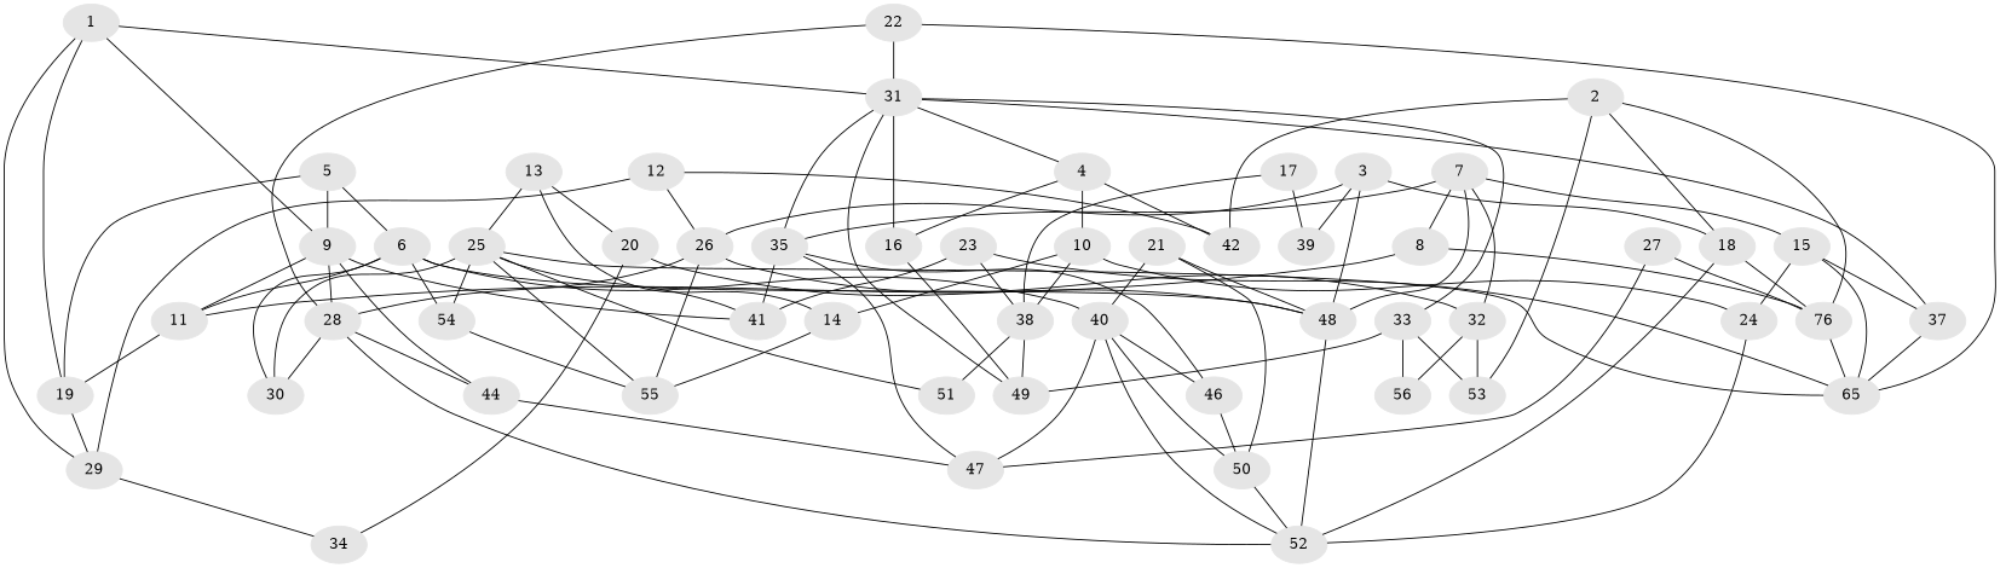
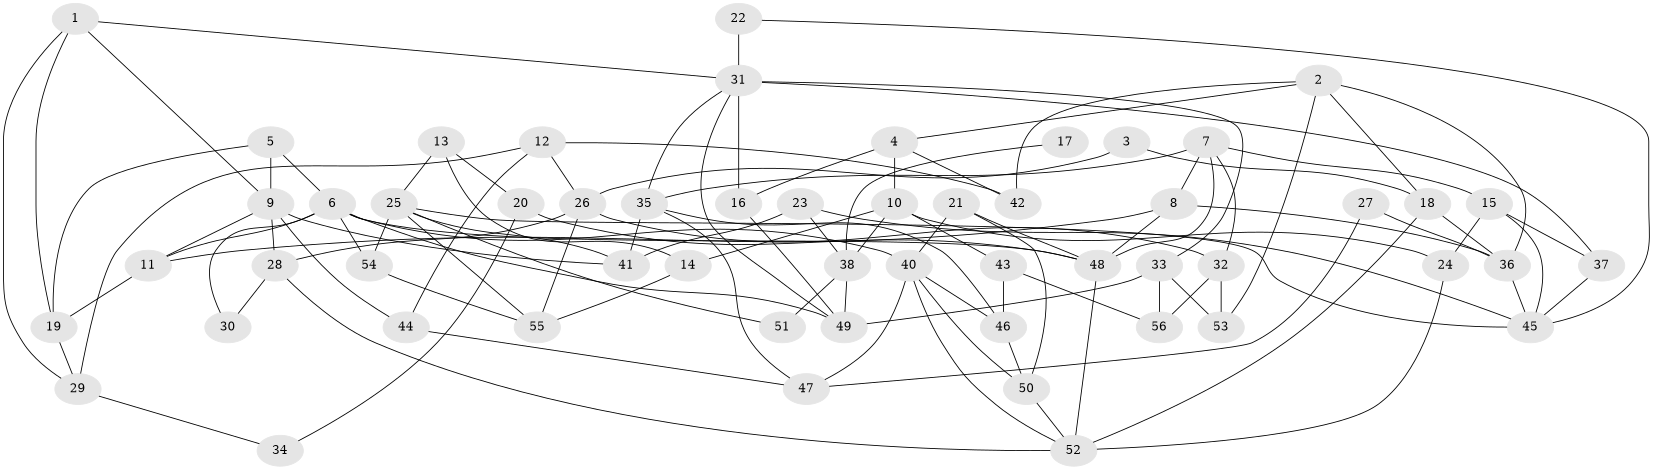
  graph {
    node [color=gray90 style=filled]
    1
    9
    19
    29
    31
    11
    28
    41
    44
    34
    49
    35
    37
    33
    2
    4
    18
-   36 [label=76]
+   36
    42
    53
    10
    16
    52
-   45 [label=65]
+   45
    3
    26
-   39
    48
    32
    55
    14
    24
    38
+   43
    5
    6
    30
    40
    54
    50
    47
    46
    7
    8
    15
    56
    51
    12
    17
    13
    20
    25
    21
    22
    23
    27
    1 -- 9
    1 -- 19
    1 -- 29
    1 -- 31
    9 -- 11
    9 -- 28
    9 -- 41
    9 -- 44
    19 -- 29
    29 -- 34
    31 -- 49
    31 -- 35
    31 -- 37
    31 -- 33
    11 -- 19
    28 -- 52
    28 -- 30
    44 -- 47
    35 -- 41
    35 -- 47
    35 -- 46
    37 -- 45
    33 -- 49
    33 -- 53
    33 -- 56
-   31 -- 4
+   2 -- 4
    2 -- 18
    2 -- 36
    2 -- 42
    2 -- 53
    4 -- 42
    4 -- 10
    4 -- 16
    18 -- 36
    18 -- 52
    36 -- 45
    10 -- 14
    10 -- 24
    10 -- 38
+   10 -- 43
    16 -- 31
    16 -- 49
    3 -- 18
    3 -- 26
-   3 -- 39
-   3 -- 48
+   8 -- 48
    26 -- 28
    26 -- 32
    26 -- 55
    48 -- 52
    32 -- 53
    32 -- 56
    14 -- 55
    24 -- 52
    38 -- 49
    38 -- 51
+   43 -- 46
+   43 -- 56
    5 -- 9
    5 -- 19
    5 -- 6
    6 -- 11
+   6 -- 49
    6 -- 48
    6 -- 30
    6 -- 40
    6 -- 54
    40 -- 52
    40 -- 50
    40 -- 47
    40 -- 46
    54 -- 55
    50 -- 52
    46 -- 50
    7 -- 35
    7 -- 48
    7 -- 32
    7 -- 8
    7 -- 15
    8 -- 11
    8 -- 36
    15 -- 37
    15 -- 45
    15 -- 24
    12 -- 29
-   28 -- 44
+   12 -- 44
    12 -- 42
    12 -- 26
-   17 -- 39
    17 -- 38
    13 -- 14
    13 -- 20
    13 -- 25
    20 -- 34
    20 -- 48
    25 -- 41
    25 -- 45
    25 -- 55
-   25 -- 30
    25 -- 54
    25 -- 51
    21 -- 48
    21 -- 40
    21 -- 50
    22 -- 31
-   22 -- 28
    22 -- 45
    23 -- 41
    23 -- 45
    23 -- 38
    27 -- 36
    27 -- 47
  }
